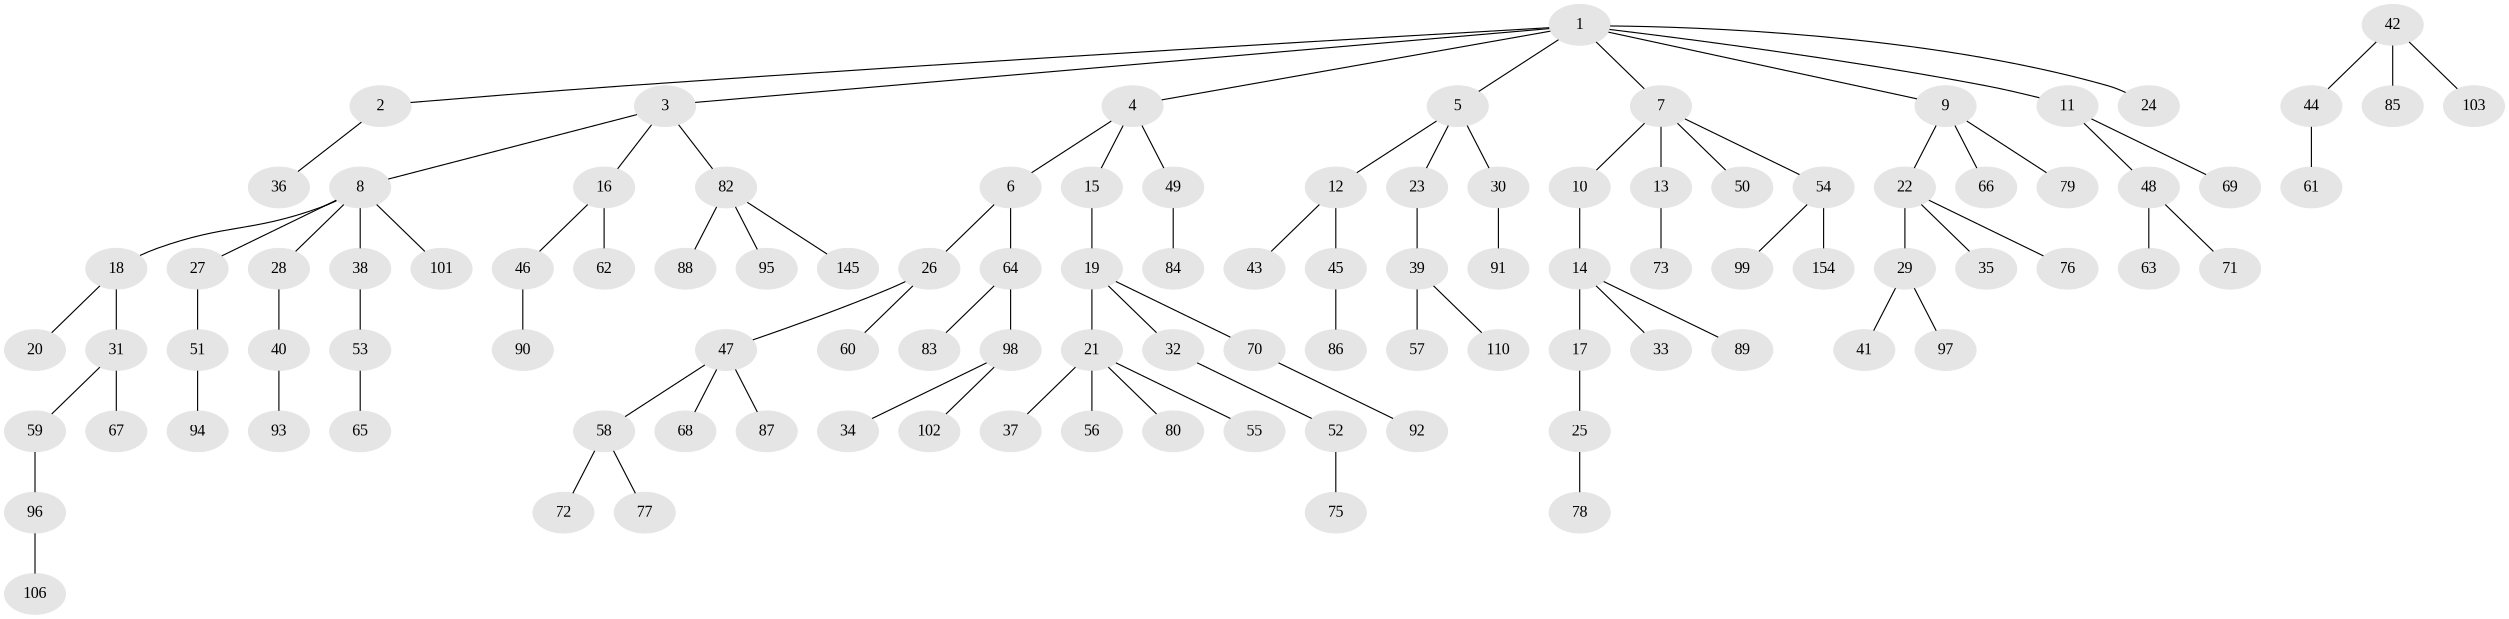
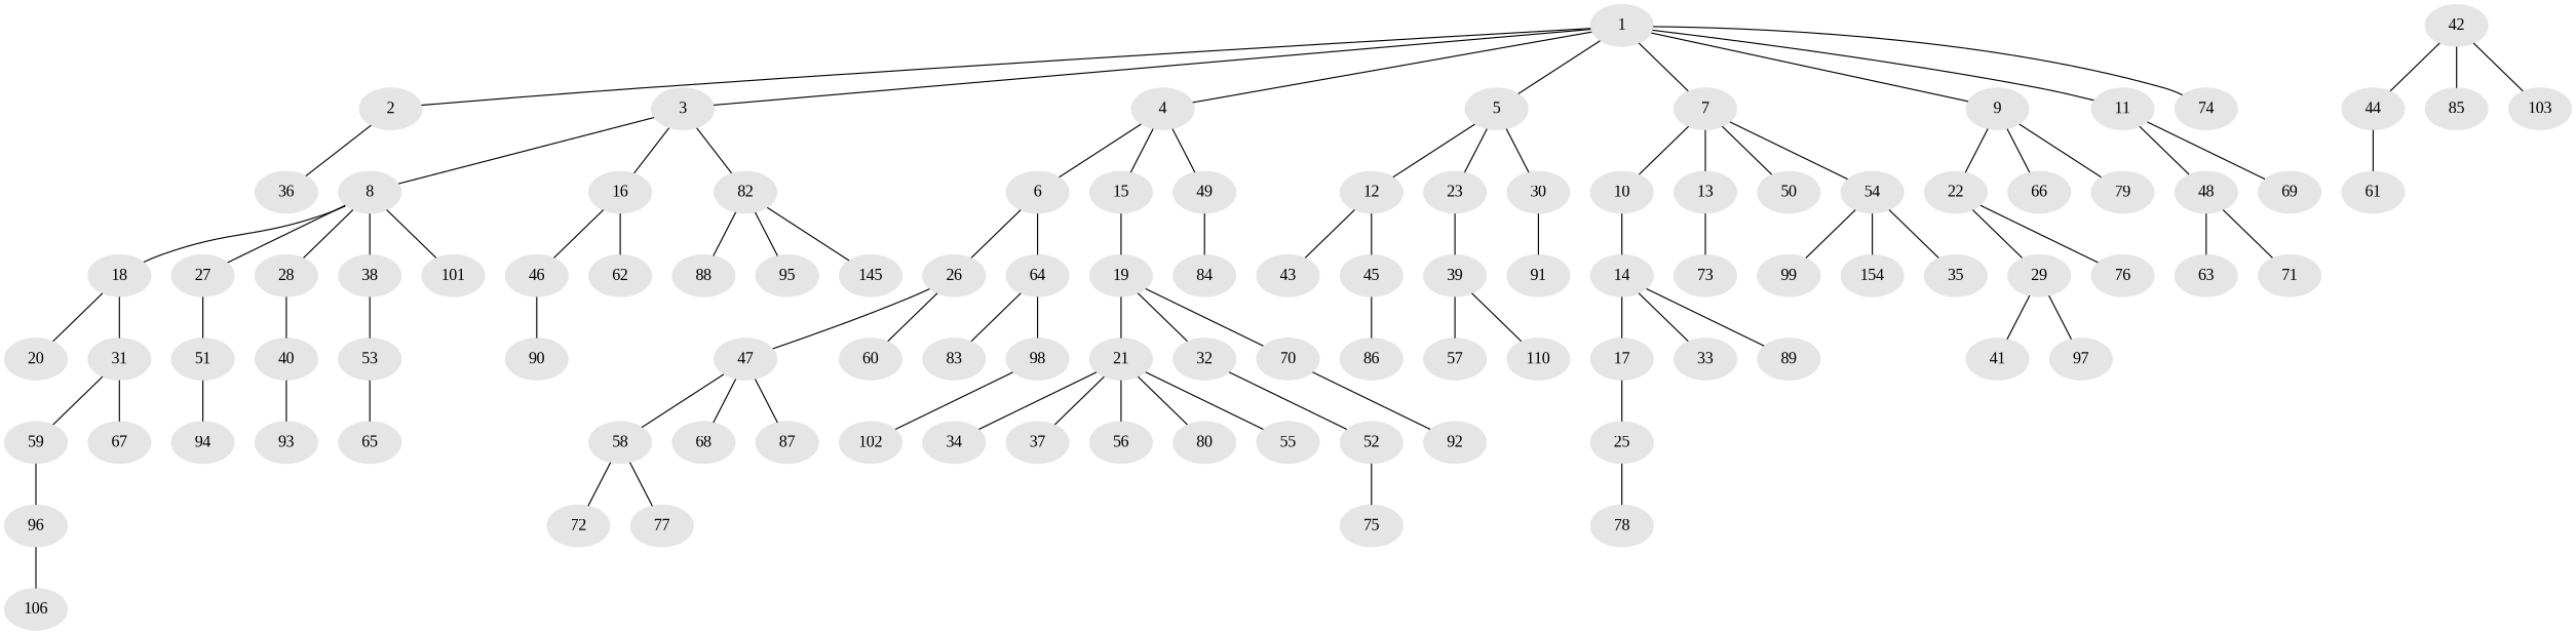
  graph {
    fontname="Liberation Serif"
    node [color=gray90 fontname="Liberation Serif" style=filled]
    edge [fontname="Liberation Serif"]
    1
    2
    3
    4
    5
    7
    9
    11
-   74 [label=24]
+   74
    36
    8
    16
    82
    6
    15
    49
    12
    23
    30
    10
    13
    50
    54
    22
    66
    79
    48
    69
    18
    27
    28
    38
    101
    46
    62
    88
    95
    n38 [label=145]
    26
    64
    19
    84
    43
    45
    39
    91
    47
    60
    83
    98
    14
    73
    99
    n54 [label=154]
    20
    31
    51
    40
    53
    29
    35
    76
    17
    33
    89
    63
    71
    86
    25
    21
    32
    70
    90
    78
    59
    67
    34
    37
    56
    80
    55
    52
    92
    41
    97
    57
    n87 [label=110]
    42
    44
    85
    103
    58
    68
    87
    94
    93
    96
    75
    65
    61
    72
    77
    106
    102
    1 -- 2
    1 -- 3
    1 -- 4
    1 -- 5
    1 -- 7
    1 -- 9
    1 -- 11
    1 -- 74
    2 -- 36
    3 -- 8
    3 -- 16
    3 -- 82
    4 -- 6
    4 -- 15
    4 -- 49
    5 -- 12
    5 -- 23
    5 -- 30
    7 -- 10
    7 -- 13
    7 -- 50
    7 -- 54
    9 -- 22
    9 -- 66
    9 -- 79
    11 -- 48
    11 -- 69
    8 -- 18
    8 -- 27
    8 -- 28
    8 -- 38
    8 -- 101
    16 -- 46
    16 -- 62
    82 -- 88
    82 -- 95
    82 -- n38
    6 -- 26
    6 -- 64
    15 -- 19
    49 -- 84
    12 -- 43
    12 -- 45
    23 -- 39
    30 -- 91
    10 -- 14
    13 -- 73
    54 -- 99
    54 -- n54
    22 -- 29
-   22 -- 35
+   54 -- 35
    22 -- 76
    48 -- 63
    48 -- 71
    18 -- 20
    18 -- 31
    27 -- 51
    28 -- 40
    38 -- 53
    46 -- 90
    26 -- 47
    26 -- 60
    64 -- 83
    64 -- 98
    19 -- 21
    19 -- 32
    19 -- 70
    45 -- 86
    39 -- 57
    39 -- n87
    47 -- 58
    47 -- 68
    47 -- 87
    98 -- 102
    14 -- 17
    14 -- 33
    14 -- 89
    31 -- 59
    31 -- 67
    51 -- 94
    40 -- 93
    53 -- 65
    29 -- 41
    29 -- 97
    17 -- 25
    25 -- 78
-   98 -- 34
+   21 -- 34
    21 -- 37
    21 -- 56
    21 -- 80
    21 -- 55
    32 -- 52
    70 -- 92
    59 -- 96
    52 -- 75
    42 -- 44
    42 -- 85
    42 -- 103
    44 -- 61
    58 -- 72
    58 -- 77
    96 -- 106
  }
